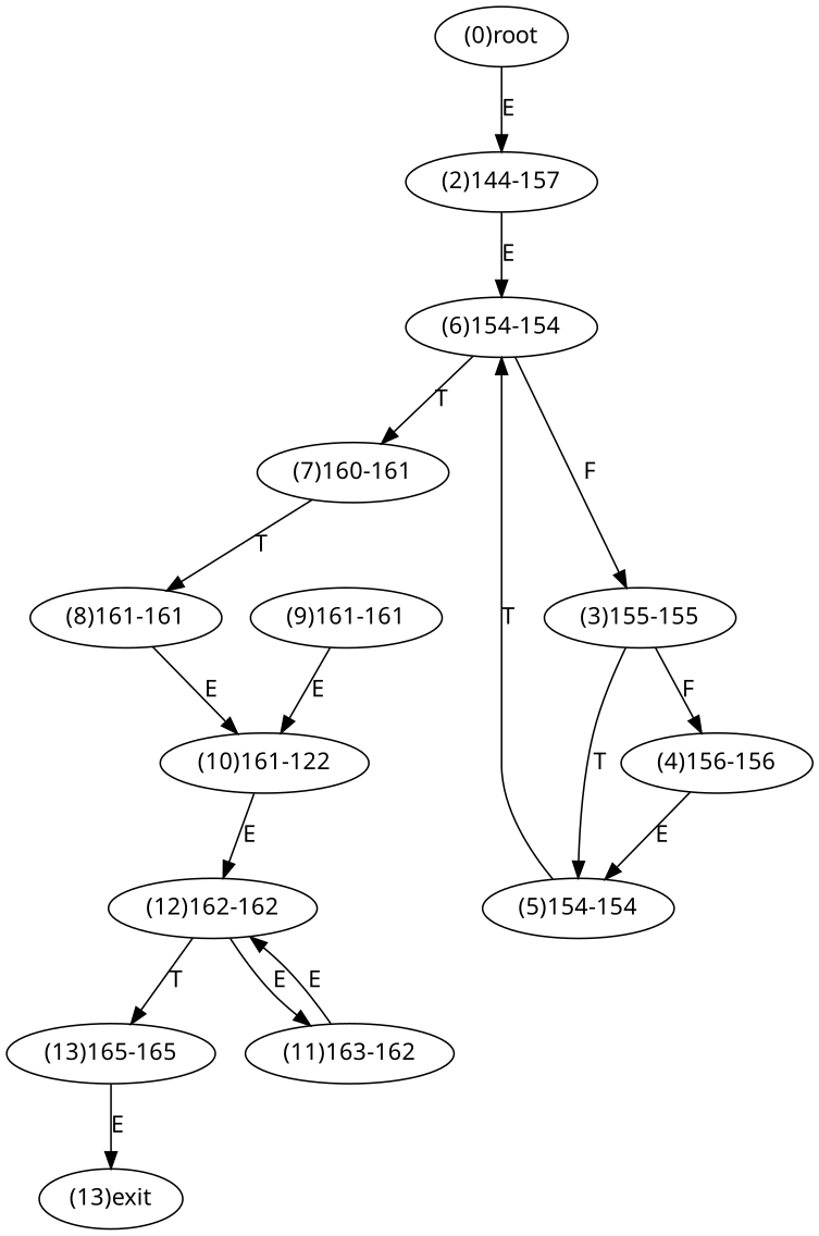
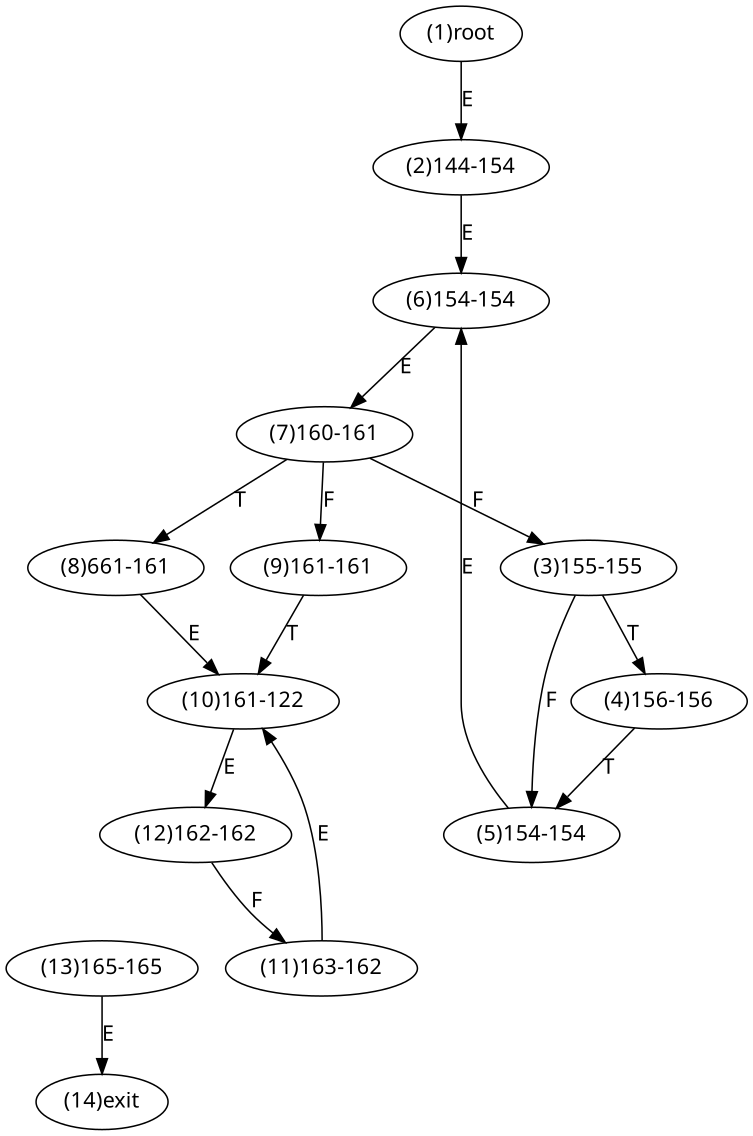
  digraph {
    fontname="Noto Sans"
    node [fontname="Noto Sans"]
    edge [fontname="Noto Sans"]
-   n1 [label="(0)root"]
-   n2 [label="(2)144-157"]
+   n1 [label="(1)root"]
+   n2 [label="(2)144-154"]
    n3 [label="(6)154-154"]
    n4 [label="(3)155-155"]
    n5 [label="(7)160-161"]
    n6 [label="(4)156-156"]
    n7 [label="(5)154-154"]
-   n8 [label="(8)161-161"]
+   n8 [label="(8)661-161"]
    n9 [label="(9)161-161"]
    n10 [label="(10)161-122"]
    n11 [label="(12)162-162"]
    n12 [label="(11)163-162"]
    n13 [label="(13)165-165"]
-   n14 [label="(13)exit"]
+   n14 [label="(14)exit"]
    n1 -> n2 [label=E]
    n2 -> n3 [label=E]
-   n3 -> n4 [label=F]
-   n3 -> n5 [label=T]
-   n4 -> n6 [label=F]
-   n4 -> n7 [label=T]
+   n5 -> n4 [label=F]
+   n3 -> n5 [label=E]
+   n4 -> n6 [label=T]
+   n4 -> n7 [label=F]
    n5 -> n8 [label=T]
-   n6 -> n7 [label=E]
-   n7 -> n3 [label=T]
+   n5 -> n9 [label=F]
+   n6 -> n7 [label=T]
+   n7 -> n3 [label=E]
    n8 -> n10 [label=E]
-   n9 -> n10 [label=E]
+   n9 -> n10 [label=T]
    n10 -> n11 [label=E]
-   n11 -> n12 [label=E]
-   n11 -> n13 [label=T]
-   n12 -> n11 [label=E]
+   n11 -> n12 [label=F]
+   n12 -> n10 [label=E]
    n13 -> n14 [label=E]
  }
